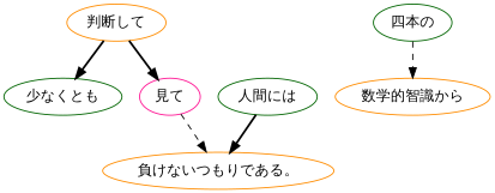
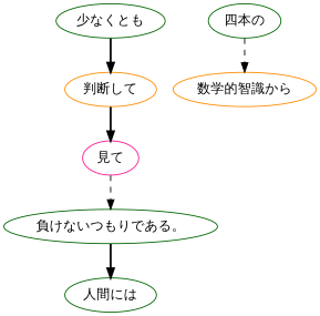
  digraph {
    node [color=darkgreen]
    edge [style=bold]
    n1 [label="少なくとも"]
    n2 [color=darkorange label="判断して"]
    n3 [color=deeppink label="見て"]
    n4 [label="四本の"]
    n5 [color=darkorange label="数学的智識から"]
-   n6 [color=darkorange label="負けないつもりである。"]
+   n6 [label="負けないつもりである。"]
    n7 [label="人間には"]
-   n2 -> n1
+   n1 -> n2
    n2 -> n3
    n3 -> n6 [style=dashed]
    n4 -> n5 [style=dashed]
-   n7 -> n6
+   n6 -> n7
  }
